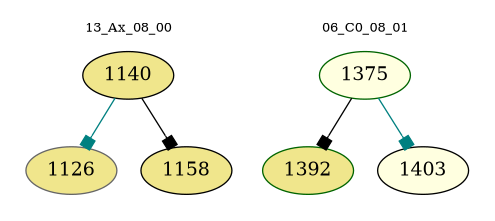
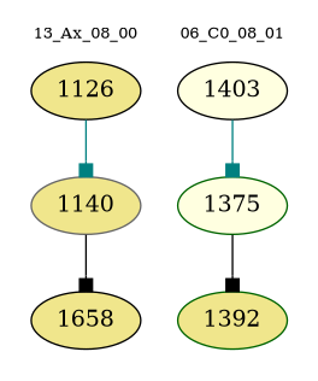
  digraph {
    node [color=gray40 fillcolor=khaki style=filled]
    edge [arrowhead=box color=teal]
-   n1 [color=black label=1140]
-   n2 [label=1126]
-   n3 [color=black label=1158]
+   n1 [label=1140]
+   n2 [color=black label=1126]
+   n3 [color=black label=1658]
    n4 [color=darkgreen fillcolor=lightyellow label=1375]
    n5 [color=darkgreen label=1392]
    n6 [color=black fillcolor=lightyellow label=1403]
    subgraph cluster_1 {
      color=white
      fontsize=10
      label="13_Ax_08_00"
      n1
      n2
      n3
    }
    subgraph cluster_2 {
      color=white
      fontsize=10
      label="06_C0_08_01"
      n4
      n5
      n6
    }
-   n1 -> n2
+   n2 -> n1
    n1 -> n3 [color=black]
    n4 -> n5 [color=black]
-   n4 -> n6
+   n6 -> n4
  }
